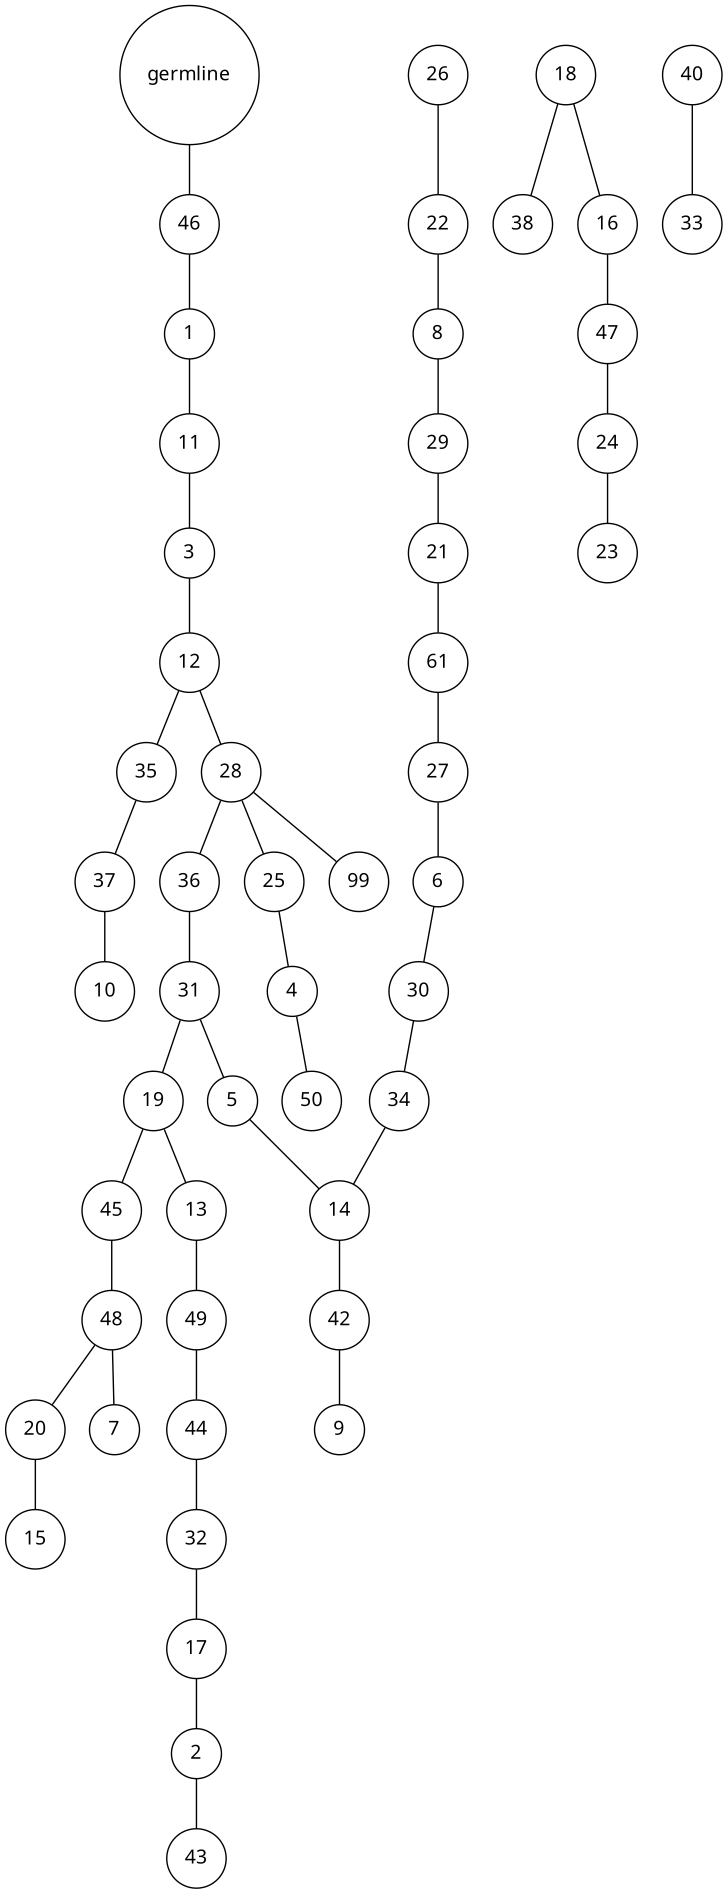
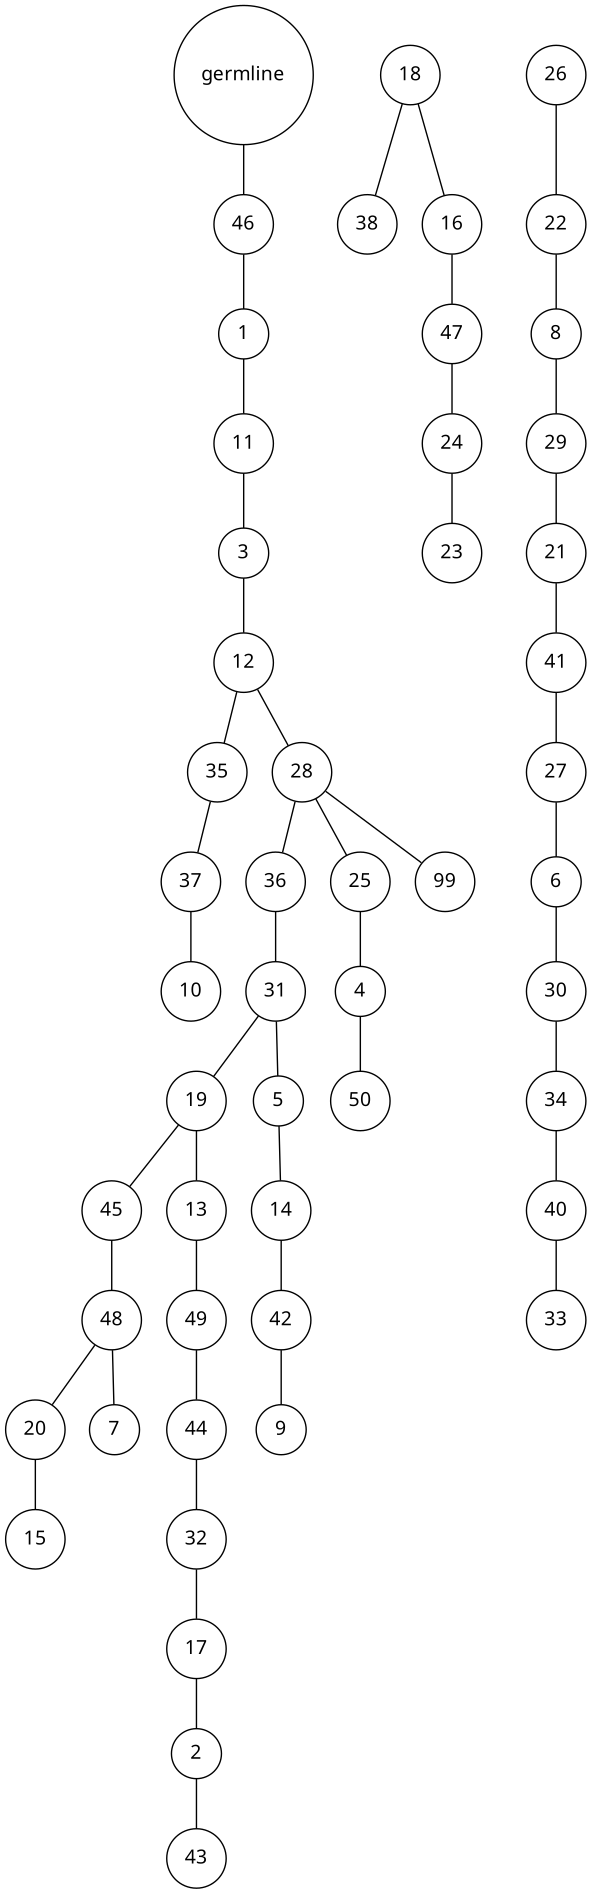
  graph {
    fontname="Noto Sans"
    rankdir=UD
    splines=line
    node [fontname="Noto Sans" shape=circle]
    edge [fontname="Noto Sans"]
    n1 [label=germline]
    n2 [label=46]
    n3 [label=1]
    n4 [label=11]
    n5 [label=3]
    n6 [label=12]
    n7 [label=35]
    n8 [label=28]
    n9 [label=37]
    n10 [label=36]
    n11 [label=25]
    n12 [label=99]
    n13 [label=10]
    n14 [label=31]
    n15 [label=4]
    n16 [label=19]
    n17 [label=5]
    n18 [label=45]
    n19 [label=13]
    n20 [label=14]
    n21 [label=48]
    n22 [label=49]
    n23 [label=20]
    n24 [label=7]
    n25 [label=15]
    n26 [label=44]
    n27 [label=32]
    n28 [label=17]
    n29 [label=2]
    n30 [label=43]
    n31 [label=18]
    n32 [label=38]
    n33 [label=16]
    n34 [label=47]
    n35 [label=26]
    n36 [label=22]
    n37 [label=8]
    n38 [label=29]
    n39 [label=21]
-   n40 [label=61]
+   n40 [label=41]
    n41 [label=27]
    n42 [label=6]
    n43 [label=30]
    n44 [label=34]
    n45 [label=40]
    n46 [label=33]
    n47 [label=24]
    n48 [label=23]
    n49 [label=42]
    n50 [label=9]
    n51 [label=50]
    n1 -- n2
    n2 -- n3
    n3 -- n4
    n4 -- n5
    n5 -- n6
    n6 -- n7
    n6 -- n8
    n7 -- n9
    n8 -- n10
    n8 -- n11
    n8 -- n12
    n9 -- n13
    n10 -- n14
    n11 -- n15
    n14 -- n16
    n14 -- n17
    n15 -- n51
    n16 -- n18
    n16 -- n19
    n17 -- n20
    n18 -- n21
    n19 -- n22
    n20 -- n49
    n21 -- n23
    n21 -- n24
    n22 -- n26
    n23 -- n25
    n26 -- n27
    n27 -- n28
    n28 -- n29
    n29 -- n30
    n31 -- n32
    n31 -- n33
    n33 -- n34
    n34 -- n47
    n35 -- n36
    n36 -- n37
    n37 -- n38
    n38 -- n39
    n39 -- n40
    n40 -- n41
    n41 -- n42
    n42 -- n43
    n43 -- n44
-   n44 -- n20
+   n44 -- n45
    n45 -- n46
    n47 -- n48
    n49 -- n50
  }
